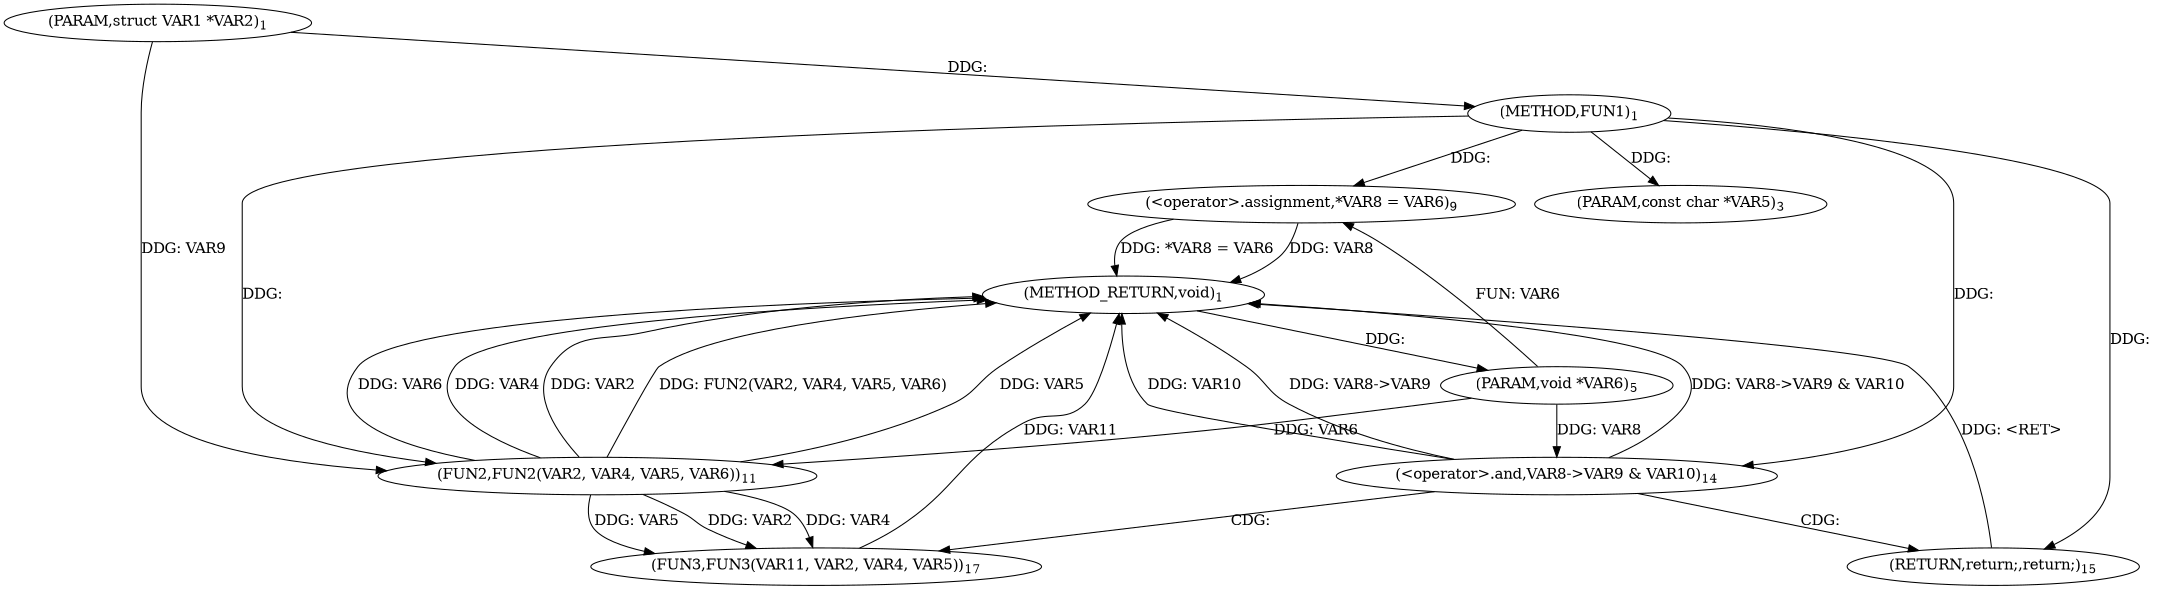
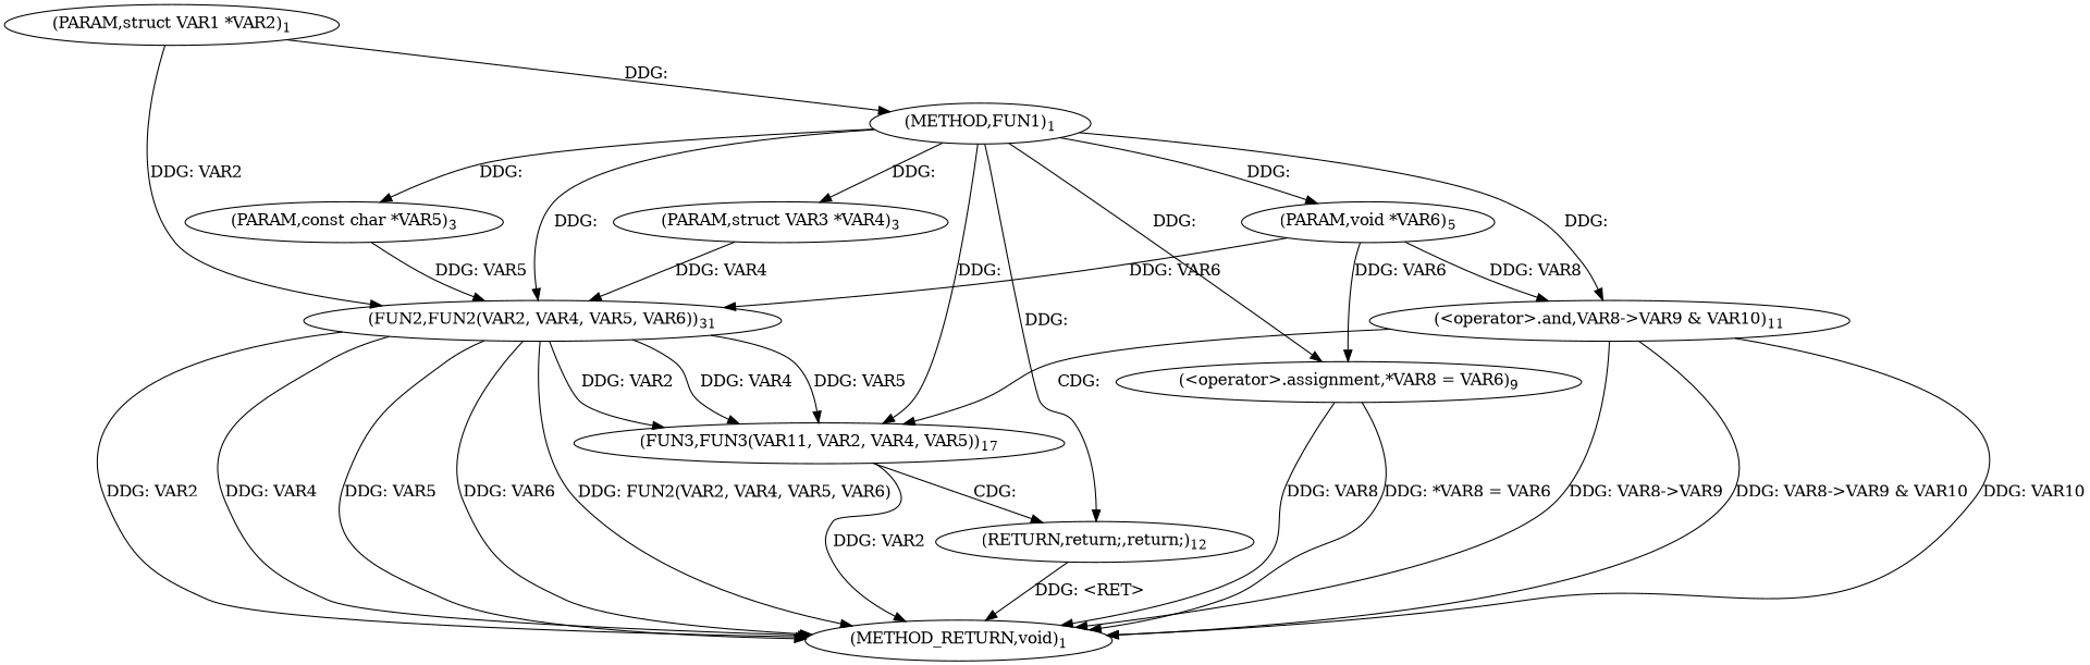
  digraph {
    n1 [label=<(METHOD,FUN1)<SUB>1</SUB>>]
+   n2 [label=<(PARAM,struct VAR3 *VAR4)<SUB>3</SUB>>]
    n3 [label=<(PARAM,const char *VAR5)<SUB>3</SUB>>]
    n4 [label=<(PARAM,void *VAR6)<SUB>5</SUB>>]
    n5 [label=<(&lt;operator&gt;.assignment,*VAR8 = VAR6)<SUB>9</SUB>>]
-   n6 [label=<(FUN2,FUN2(VAR2, VAR4, VAR5, VAR6))<SUB>11</SUB>>]
+   n6 [label=<(FUN2,FUN2(VAR2, VAR4, VAR5, VAR6))<SUB>31</SUB>>]
    n7 [label=<(FUN3,FUN3(VAR11, VAR2, VAR4, VAR5))<SUB>17</SUB>>]
-   n8 [label=<(&lt;operator&gt;.and,VAR8-&gt;VAR9 &amp; VAR10)<SUB>14</SUB>>]
-   n9 [label=<(RETURN,return;,return;)<SUB>15</SUB>>]
+   n8 [label=<(&lt;operator&gt;.and,VAR8-&gt;VAR9 &amp; VAR10)<SUB>11</SUB>>]
+   n9 [label=<(RETURN,return;,return;)<SUB>12</SUB>>]
    n10 [label=<(PARAM,struct VAR1 *VAR2)<SUB>1</SUB>>]
    n11 [label=<(METHOD_RETURN,void)<SUB>1</SUB>>]
+   n1 -> n2 [label="DDG: "]
    n1 -> n3 [label="DDG: "]
-   n11 -> n4 [label="DDG: "]
+   n1 -> n4 [label="DDG: "]
    n1 -> n5 [label="DDG: "]
    n1 -> n6 [label="DDG: "]
+   n1 -> n7 [label="DDG: "]
    n1 -> n8 [label="DDG: "]
    n1 -> n9 [label="DDG: "]
-   n4 -> n5 [label="FUN: VAR6"]
+   n2 -> n6 [label="DDG: VAR4"]
+   n3 -> n6 [label="DDG: VAR5"]
+   n4 -> n5 [label="DDG: VAR6"]
    n4 -> n6 [label="DDG: VAR6"]
    n4 -> n8 [label="DDG: VAR8"]
    n5 -> n11 [label="DDG: VAR8"]
    n5 -> n11 [label="DDG: *VAR8 = VAR6"]
    n6 -> n7 [label="DDG: VAR2"]
    n6 -> n7 [label="DDG: VAR4"]
    n6 -> n7 [label="DDG: VAR5"]
    n6 -> n11 [label="DDG: VAR2"]
    n6 -> n11 [label="DDG: VAR4"]
    n6 -> n11 [label="DDG: VAR5"]
    n6 -> n11 [label="DDG: VAR6"]
    n6 -> n11 [label="DDG: FUN2(VAR2, VAR4, VAR5, VAR6)"]
-   n7 -> n11 [label="DDG: VAR11"]
+   n7 -> n11 [label="DDG: VAR2"]
    n8 -> n7 [label="CDG: "]
-   n8 -> n9 [label="CDG: "]
+   n7 -> n9 [label="CDG: "]
    n8 -> n11 [label="DDG: VAR8-&gt;VAR9"]
    n8 -> n11 [label="DDG: VAR8-&gt;VAR9 &amp; VAR10"]
    n8 -> n11 [label="DDG: VAR10"]
    n9 -> n11 [label="DDG: &lt;RET&gt;"]
    n10 -> n1 [label="DDG: "]
-   n10 -> n6 [label="DDG: VAR9"]
+   n10 -> n6 [label="DDG: VAR2"]
  }
